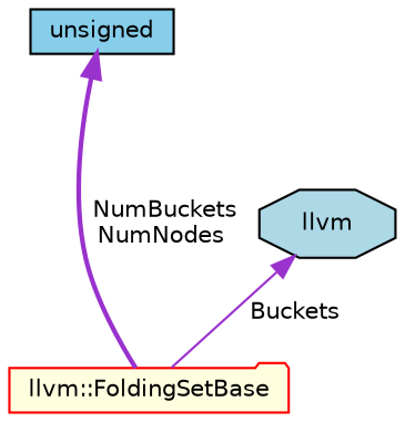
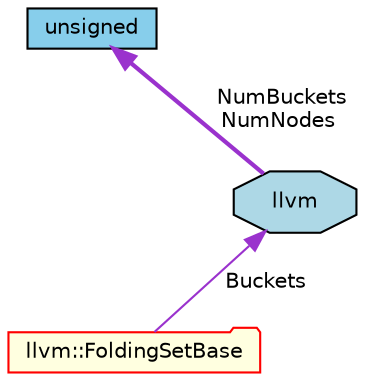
  digraph {
    node [color=black fontname=Helvetica fontsize=10 style=filled]
    edge [color=darkorchid3 dir=back fontname=Helvetica fontsize=10 labelfontname=Helvetica labelfontsize=10]
    n1 [color=red fillcolor=lightyellow fontcolor=black height=0.2 label="llvm::FoldingSetBase" shape=folder width=0.4]
    n2 [fillcolor=lightblue height=0.2 label=llvm shape=octagon width=0.4]
    n3 [fillcolor=skyblue height=0.2 label=unsigned shape=box width=0.4]
    n2 -> n1 [label=" Buckets" style=solid]
-   n3 -> n1 [label=" NumBuckets\nNumNodes" style=bold]
+   n3 -> n2 [label=" NumBuckets\nNumNodes" style=bold]
  }
